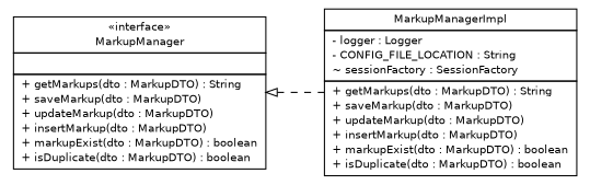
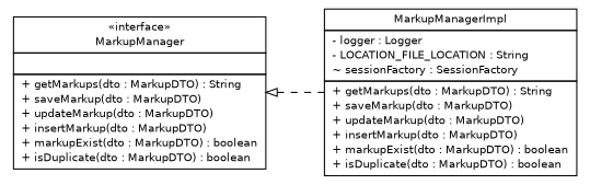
  digraph {
    rankdir=LR
    node [fontcolor=black fontname=Helvetica fontsize=10.0 shape=plaintext]
    n1 [label=<<table border="0" cellborder="1" cellspacing="0" cellpadding="2" port="p" href="./MarkupManager.html"> 		<tr><td><table border="0" cellspacing="0" cellpadding="1"> 			<tr><td> &laquo;interface&raquo; </td></tr> 			<tr><td> MarkupManager </td></tr> 		</table></td></tr> 		<tr><td><table border="0" cellspacing="0" cellpadding="1"> 			<tr><td align="left">  </td></tr> 		</table></td></tr> 		<tr><td><table border="0" cellspacing="0" cellpadding="1"> 			<tr><td align="left"> + getMarkups(dto : MarkupDTO) : String </td></tr> 			<tr><td align="left"> + saveMarkup(dto : MarkupDTO) </td></tr> 			<tr><td align="left"> + updateMarkup(dto : MarkupDTO) </td></tr> 			<tr><td align="left"> + insertMarkup(dto : MarkupDTO) </td></tr> 			<tr><td align="left"> + markupExist(dto : MarkupDTO) : boolean </td></tr> 			<tr><td align="left"> + isDuplicate(dto : MarkupDTO) : boolean </td></tr> 		</table></td></tr> 		</table>>]
-   n2 [label=<<table border="0" cellborder="1" cellspacing="0" cellpadding="2" port="p" href="./MarkupManagerImpl.html"> 		<tr><td><table border="0" cellspacing="0" cellpadding="1"> 			<tr><td> MarkupManagerImpl </td></tr> 		</table></td></tr> 		<tr><td><table border="0" cellspacing="0" cellpadding="1"> 			<tr><td align="left"> - logger : Logger </td></tr> 			<tr><td align="left"> - CONFIG_FILE_LOCATION : String </td></tr> 			<tr><td align="left"> ~ sessionFactory : SessionFactory </td></tr> 		</table></td></tr> 		<tr><td><table border="0" cellspacing="0" cellpadding="1"> 			<tr><td align="left"> + getMarkups(dto : MarkupDTO) : String </td></tr> 			<tr><td align="left"> + saveMarkup(dto : MarkupDTO) </td></tr> 			<tr><td align="left"> + updateMarkup(dto : MarkupDTO) </td></tr> 			<tr><td align="left"> + insertMarkup(dto : MarkupDTO) </td></tr> 			<tr><td align="left"> + markupExist(dto : MarkupDTO) : boolean </td></tr> 			<tr><td align="left"> + isDuplicate(dto : MarkupDTO) : boolean </td></tr> 		</table></td></tr> 		</table>>]
+   n2 [label=<<table border="0" cellborder="1" cellspacing="0" cellpadding="2" port="p" href="./MarkupManagerImpl.html"> 		<tr><td><table border="0" cellspacing="0" cellpadding="1"> 			<tr><td> MarkupManagerImpl </td></tr> 		</table></td></tr> 		<tr><td><table border="0" cellspacing="0" cellpadding="1"> 			<tr><td align="left"> - logger : Logger </td></tr> 			<tr><td align="left"> - LOCATION_FILE_LOCATION : String </td></tr> 			<tr><td align="left"> ~ sessionFactory : SessionFactory </td></tr> 		</table></td></tr> 		<tr><td><table border="0" cellspacing="0" cellpadding="1"> 			<tr><td align="left"> + getMarkups(dto : MarkupDTO) : String </td></tr> 			<tr><td align="left"> + saveMarkup(dto : MarkupDTO) </td></tr> 			<tr><td align="left"> + updateMarkup(dto : MarkupDTO) </td></tr> 			<tr><td align="left"> + insertMarkup(dto : MarkupDTO) </td></tr> 			<tr><td align="left"> + markupExist(dto : MarkupDTO) : boolean </td></tr> 			<tr><td align="left"> + isDuplicate(dto : MarkupDTO) : boolean </td></tr> 		</table></td></tr> 		</table>>]
    n1 -> n2 [arrowtail=empty dir=back fontname=Helvetica fontsize=10 headport=p labelfontname=Helvetica labelfontsize=10 style=dashed tailport=p]
  }
